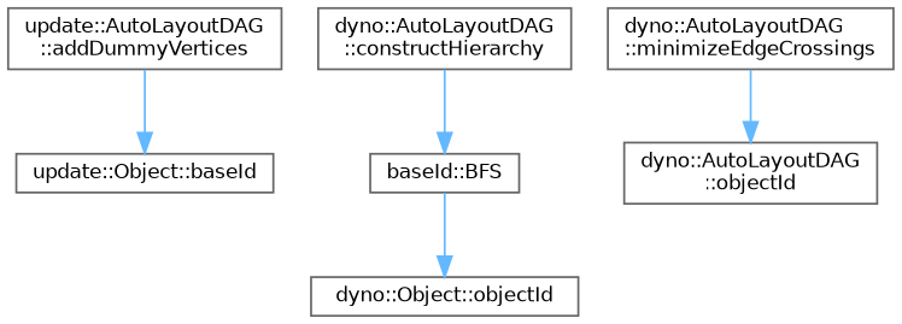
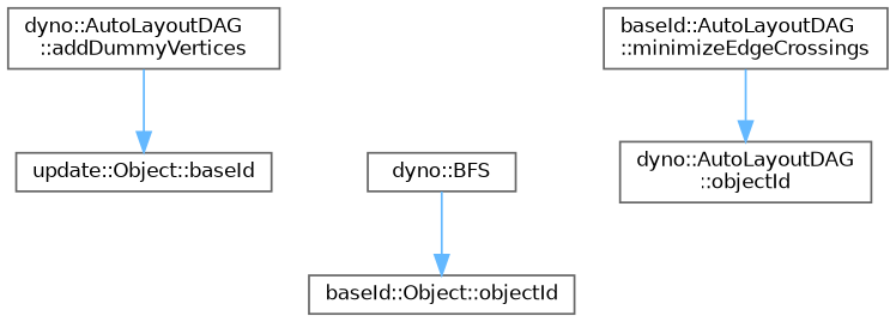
  digraph {
    rankdir=TB
    node [color=grey40 fillcolor=white fontname=Helvetica fontsize=10 shape=box style=filled]
    edge [color=steelblue1 fontname=Helvetica fontsize=10 labelfontname=Helvetica labelfontsize=10 style=solid]
-   n1 [height=0.2 label="update::AutoLayoutDAG\l::addDummyVertices" width=0.4]
+   n1 [height=0.2 label="dyno::AutoLayoutDAG\l::addDummyVertices" width=0.4]
    n2 [height=0.2 label="update::Object::baseId" width=0.4]
-   n3 [height=0.2 label="dyno::AutoLayoutDAG\l::constructHierarchy" width=0.4]
-   n4 [height=0.2 label="baseId::BFS" width=0.4]
-   n5 [height=0.2 label="dyno::AutoLayoutDAG\l::minimizeEdgeCrossings" width=0.4]
+   n4 [height=0.2 label="dyno::BFS" width=0.4]
+   n5 [height=0.2 label="baseId::AutoLayoutDAG\l::minimizeEdgeCrossings" width=0.4]
    n6 [height=0.2 label="dyno::AutoLayoutDAG\l::objectId" width=0.4]
-   n7 [height=0.2 label="dyno::Object::objectId" width=0.4]
+   n7 [height=0.2 label="baseId::Object::objectId" width=0.4]
    n1 -> n2
-   n3 -> n4
    n4 -> n7
    n5 -> n6
  }
